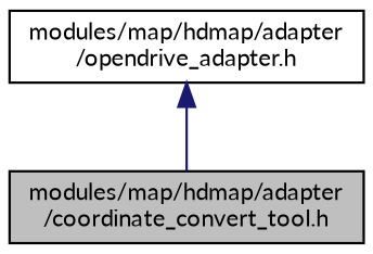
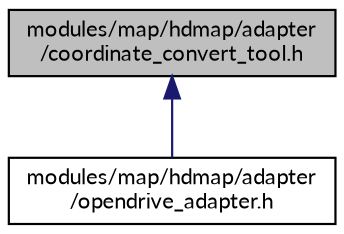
  digraph {
    fontname=Lato
    node [color=black fontname=Lato fontsize=10 shape=record style=filled]
    n1 [fillcolor=grey75 fontcolor=black height=0.2 label="modules/map/hdmap/adapter\l/coordinate_convert_tool.h" width=0.4]
    n2 [fillcolor=white height=0.2 label="modules/map/hdmap/adapter\l/opendrive_adapter.h" width=0.4]
-   n2 -> n1 [color=midnightblue dir=back fontname=Lato fontsize=10 labelfontname=Helvetica labelfontsize=10 style=solid]
+   n1 -> n2 [color=midnightblue dir=back fontname=Lato fontsize=10 labelfontname=Helvetica labelfontsize=10 style=solid]
  }
